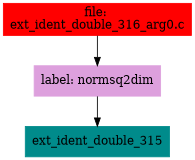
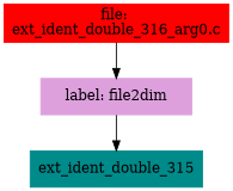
  digraph {
    node [shape=box style=filled]
    n1 [color=red label="file: \next_ident_double_316_arg0.c"]
-   n2 [color=plum label="label: normsq2dim"]
+   n2 [color=plum label="label: file2dim"]
    n3 [color=cyan4 label=ext_ident_double_315]
    n1 -> n2
    n2 -> n3
  }
